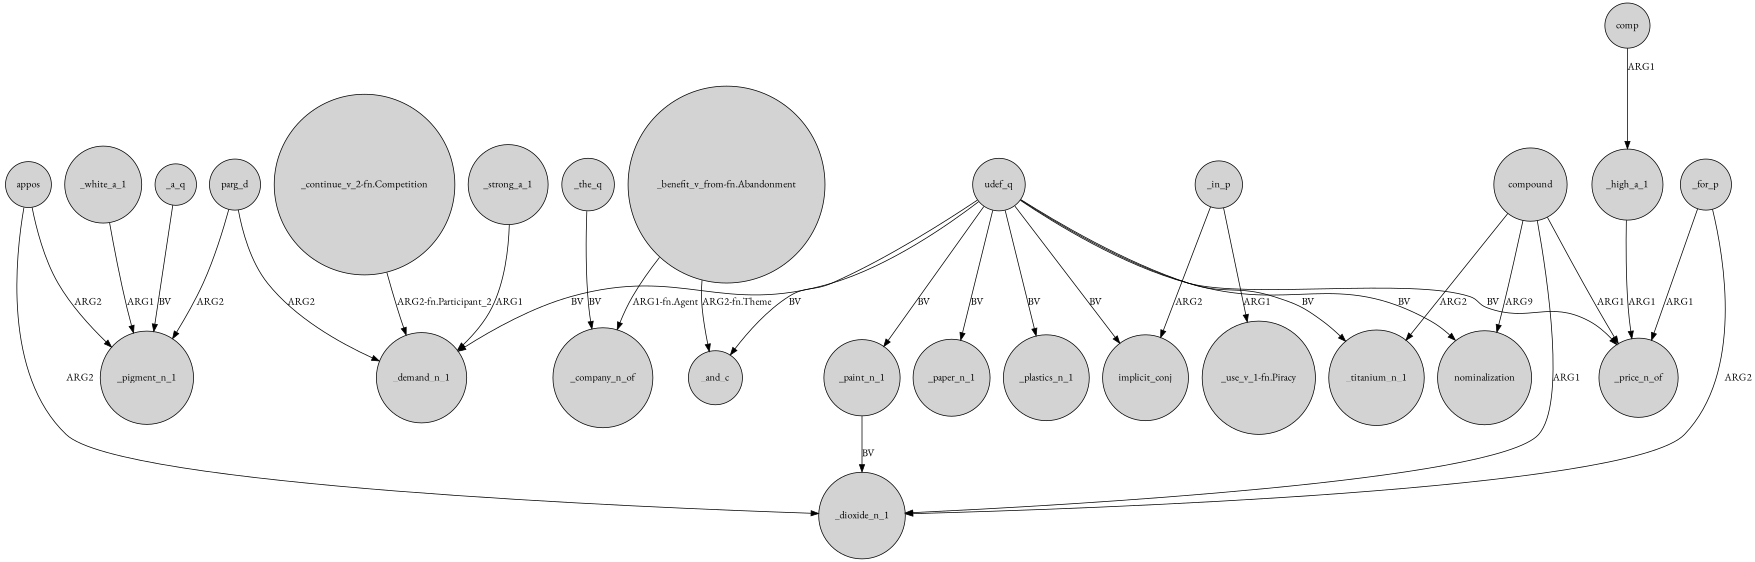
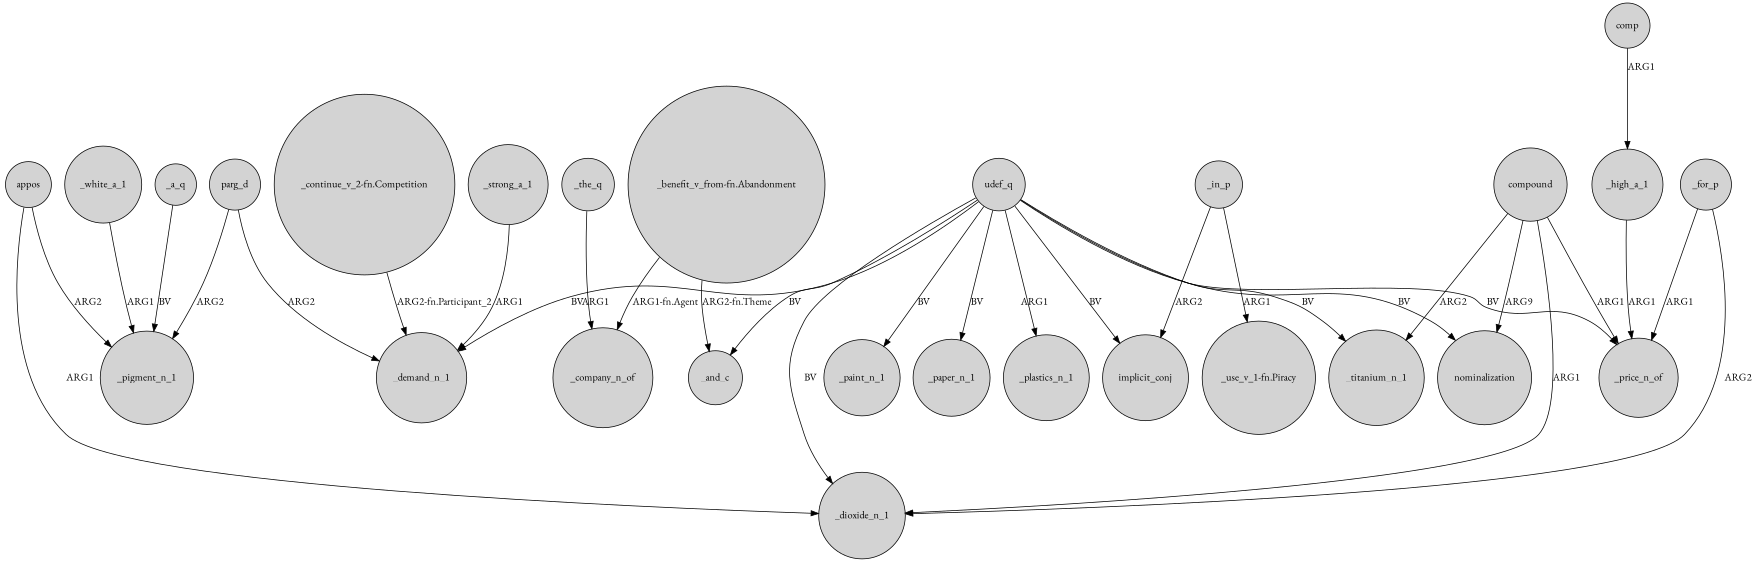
  digraph {
    fontname="EB Garamond"
    node [fontname="EB Garamond" shape=circle style=filled]
    edge [fontname="EB Garamond"]
    _a_q
    _pigment_n_1
    "_benefit_v_from-fn.Abandonment"
    _company_n_of
    _and_c
    parg_d
    _demand_n_1
    "_continue_v_2-fn.Competition"
    udef_q
    _paper_n_1
    _price_n_of
    nominalization
    implicit_conj
    _titanium_n_1
    _dioxide_n_1
    _plastics_n_1
    _paint_n_1
    _in_p
    "_use_v_1-fn.Piracy"
    appos
    _strong_a_1
    _high_a_1
    compound
    comp
    _for_p
    _the_q
    _white_a_1
    _a_q -> _pigment_n_1 [label=BV]
    "_benefit_v_from-fn.Abandonment" -> _company_n_of [label="ARG1-fn.Agent"]
    "_benefit_v_from-fn.Abandonment" -> _and_c [label="ARG2-fn.Theme"]
    parg_d -> _pigment_n_1 [label=ARG2]
    parg_d -> _demand_n_1 [label=ARG2]
    "_continue_v_2-fn.Competition" -> _demand_n_1 [label="ARG2-fn.Participant_2"]
    udef_q -> _and_c [label=BV]
    udef_q -> _demand_n_1 [label=BV]
    udef_q -> _paper_n_1 [label=BV]
    udef_q -> _price_n_of [label=BV]
    udef_q -> nominalization [label=BV]
    udef_q -> implicit_conj [label=BV]
    udef_q -> _titanium_n_1 [label=BV]
-   _paint_n_1 -> _dioxide_n_1 [label=BV]
-   udef_q -> _plastics_n_1 [label=BV]
+   udef_q -> _dioxide_n_1 [label=BV]
+   udef_q -> _plastics_n_1 [label=ARG1]
    udef_q -> _paint_n_1 [label=BV]
    _in_p -> implicit_conj [label=ARG2]
    _in_p -> "_use_v_1-fn.Piracy" [label=ARG1]
    appos -> _pigment_n_1 [label=ARG2]
-   appos -> _dioxide_n_1 [label=ARG2]
+   appos -> _dioxide_n_1 [label=ARG1]
    _strong_a_1 -> _demand_n_1 [label=ARG1]
    _high_a_1 -> _price_n_of [label=ARG1]
    compound -> _price_n_of [label=ARG1]
    compound -> nominalization [label=ARG9]
    compound -> _titanium_n_1 [label=ARG2]
    compound -> _dioxide_n_1 [label=ARG1]
    comp -> _high_a_1 [label=ARG1]
    _for_p -> _price_n_of [label=ARG1]
    _for_p -> _dioxide_n_1 [label=ARG2]
-   _the_q -> _company_n_of [label=BV]
+   _the_q -> _company_n_of [label=ARG1]
    _white_a_1 -> _pigment_n_1 [label=ARG1]
  }
